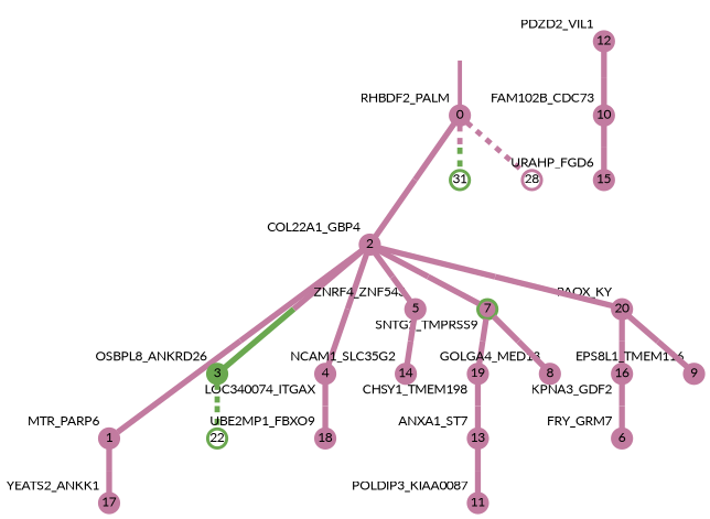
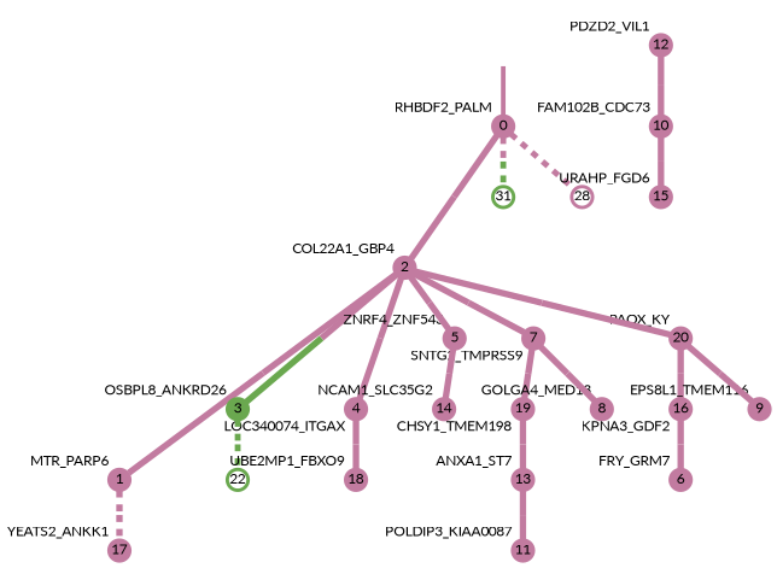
  strict digraph {
    forcelabels=true
    nodesep=0.7
    rankdir=TB
    ranksep=0.6
    splines=false
    node [color="#c27ba0ff" fillcolor="#c27ba0ff" fixedsize=true fontname=Lato fontsize="12pt" penwidth=3 shape=circle style=filled]
    edge [arrowsize=0 color="#c27ba0ff;0.5:#c27ba0ff" minlen=1.1818181276321411 penwidth=5.5 style=solid]
    0 [height=0.25 xlabel=RHBDF2_PALM]
    2 [height=0.25 xlabel=COL22A1_GBP4]
    n3 [color="#6aa84fff" fillcolor="#6aa84fff" height=0.25 label=31 style=solid]
    n4 [height=0.25 label=28 style=solid]
    1 [height=0.25 xlabel=MTR_PARP6]
    3 [color="#6aa84fff" fillcolor="#6aa84fff" height=0.25 xlabel=OSBPL8_ANKRD26]
    4 [height=0.25 xlabel=LOC340074_ITGAX]
    5 [height=0.25 xlabel=ZNRF4_ZNF543]
-   7 [color="#6aa84fff" height=0.25 xlabel=SNTG2_TMPRSS9]
+   7 [height=0.25 xlabel=SNTG2_TMPRSS9]
    20 [height=0.25 xlabel=PAOX_KY]
    17 [height=0.25 xlabel=YEATS2_ANKK1]
    22 [color="#6aa84fff" fillcolor="#6aa84fff" height=0.25 style=solid]
    18 [height=0.25 xlabel=UBE2MP1_FBXO9]
    14 [height=0.25 xlabel=NCAM1_SLC35G2]
    19 [height=0.25 xlabel=CHSY1_TMEM198]
    8 [height=0.25 xlabel=GOLGA4_MED13]
    12 [height=0.25 xlabel=PDZD2_VIL1]
    10 [height=0.25 xlabel=FAM102B_CDC73]
    13 [height=0.25 xlabel=ANXA1_ST7]
    16 [height=0.25 xlabel=KPNA3_GDF2]
    9 [height=0.25 xlabel=EPS8L1_TMEM116]
    15 [height=0.25 xlabel=URAHP_FGD6]
    11 [height=0.25 xlabel=POLDIP3_KIAA0087]
    6 [height=0.25 xlabel=FRY_GRM7]
    normal [style=invis xlabel=RHBDF2_PALM color="" fillcolor="" fixedsize="" fontname="" fontsize="" shape=""]
    0 -> 2 [minlen=2.2727272510528564]
    0 -> n3 [color="#c27ba0ff;0.5:#6aa84fff" minlen=1.0909091234207153 penwidth=5 style=dashed]
    0 -> n4 [minlen=1.0909091234207153 penwidth=5 style=dashed]
    2 -> 1 [minlen=3.0]
    2 -> 3 [color="#c27ba0ff;0.5:#6aa84fff" minlen=2.200000047683716]
    2 -> 4 [minlen=2.200000047683716]
    2 -> 5 [minlen=1.9454545974731445]
    2 -> 7 [minlen=1.6545454263687134]
    2 -> 20
-   1 -> 17
+   1 -> 17 [style=dashed]
    3 -> 22 [color="#6aa84fff;0.5:#6aa84fff" minlen=1.0909091234207153 penwidth=5 style=dashed]
    4 -> 18
    5 -> 14 [minlen=1.218181848526001]
    7 -> 19
    7 -> 8 [minlen=1.436363697052002]
    20 -> 16 [minlen=1.218181848526001]
    20 -> 9 [minlen=1.3636363744735718]
    19 -> 13 [minlen=1.2545454502105713]
    12 -> 10 [minlen=1.3636363744735718]
    10 -> 15 [minlen=1.218181848526001]
    13 -> 11 [minlen=1.3636363744735718]
    16 -> 6 [minlen=1.7636363506317139]
    normal -> 0 [color="#c27ba0ff" penwidth=4 minlen=""]
  }
